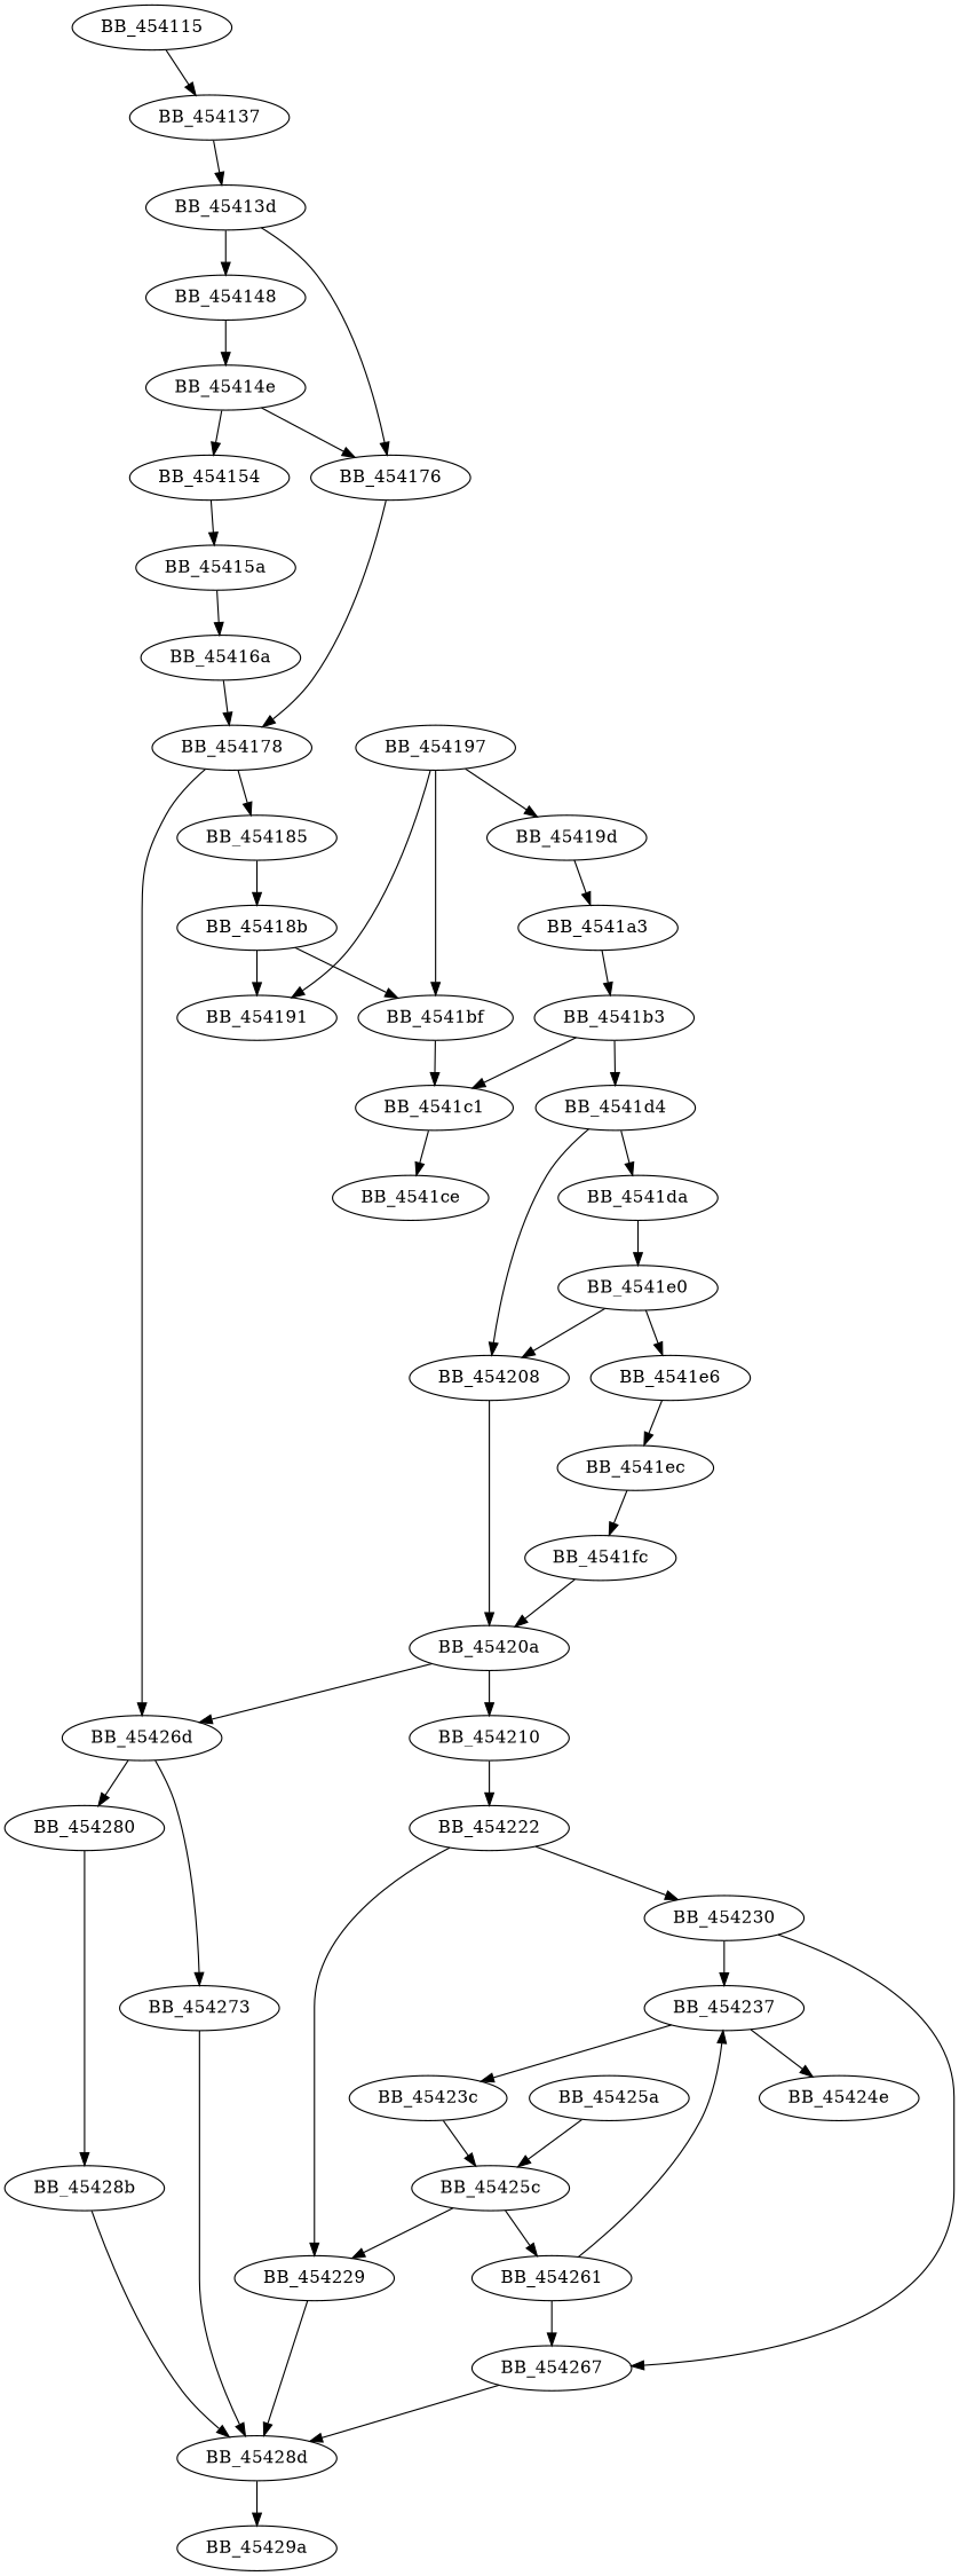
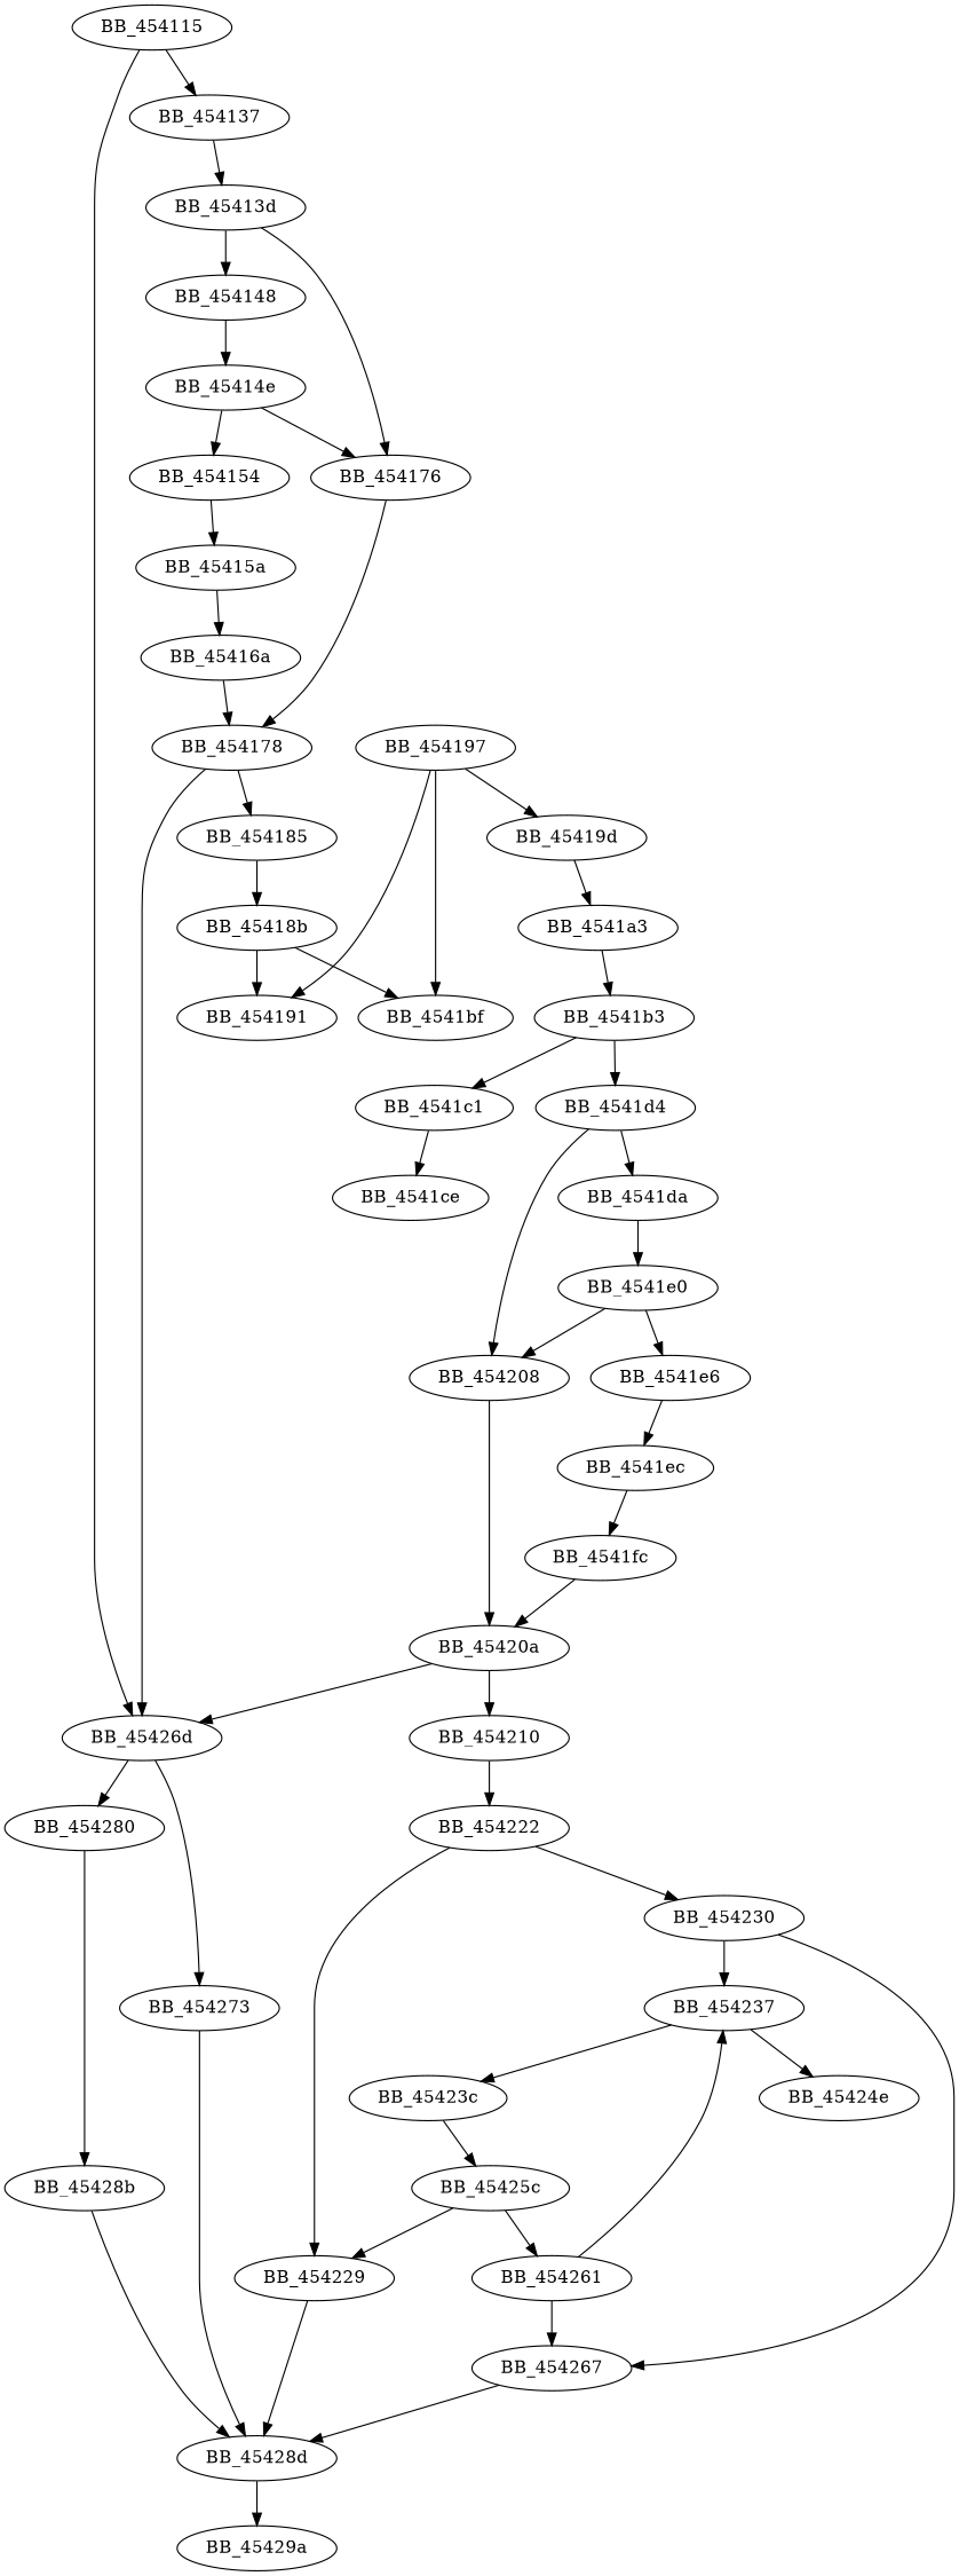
  digraph {
    BB_454115
    BB_454137
    BB_45426d
    BB_45413d
    BB_454273
    BB_454280
    BB_454148
    BB_454176
    BB_45428d
    BB_45428b
    BB_45414e
    BB_454178
    BB_454154
    BB_454185
    BB_45415a
    BB_45416a
    BB_45418b
    BB_454191
    BB_4541bf
    BB_4541c1
    BB_454197
    BB_45419d
    BB_4541ce
    BB_4541a3
    BB_4541b3
    BB_4541d4
    BB_4541da
    BB_454208
    BB_4541e0
    BB_45420a
    BB_4541e6
    BB_454210
    BB_4541ec
    BB_4541fc
    BB_454222
    BB_454229
    BB_454230
    BB_454237
    BB_454267
    BB_45429a
    BB_45423c
    BB_45424e
    BB_45425c
    BB_454261
-   BB_45425a
    BB_454115 -> BB_454137
+   BB_454115 -> BB_45426d
    BB_454137 -> BB_45413d
    BB_45426d -> BB_454273
    BB_45426d -> BB_454280
    BB_45413d -> BB_454148
    BB_45413d -> BB_454176
    BB_454273 -> BB_45428d
    BB_454280 -> BB_45428b
    BB_454148 -> BB_45414e
    BB_454176 -> BB_454178
    BB_45428d -> BB_45429a
    BB_45428b -> BB_45428d
    BB_45414e -> BB_454176
    BB_45414e -> BB_454154
    BB_454178 -> BB_45426d
    BB_454178 -> BB_454185
    BB_454154 -> BB_45415a
    BB_454185 -> BB_45418b
    BB_45415a -> BB_45416a
    BB_45416a -> BB_454178
    BB_45418b -> BB_454191
    BB_45418b -> BB_4541bf
-   BB_4541bf -> BB_4541c1
    BB_4541c1 -> BB_4541ce
    BB_454197 -> BB_454191
    BB_454197 -> BB_4541bf
    BB_454197 -> BB_45419d
    BB_45419d -> BB_4541a3
    BB_4541a3 -> BB_4541b3
    BB_4541b3 -> BB_4541c1
    BB_4541b3 -> BB_4541d4
    BB_4541d4 -> BB_4541da
    BB_4541d4 -> BB_454208
    BB_4541da -> BB_4541e0
    BB_454208 -> BB_45420a
    BB_4541e0 -> BB_454208
    BB_4541e0 -> BB_4541e6
    BB_45420a -> BB_45426d
    BB_45420a -> BB_454210
    BB_4541e6 -> BB_4541ec
    BB_454210 -> BB_454222
    BB_4541ec -> BB_4541fc
    BB_4541fc -> BB_45420a
    BB_454222 -> BB_454229
    BB_454222 -> BB_454230
    BB_454229 -> BB_45428d
    BB_454230 -> BB_454237
    BB_454230 -> BB_454267
    BB_454237 -> BB_45423c
    BB_454237 -> BB_45424e
    BB_454267 -> BB_45428d
    BB_45423c -> BB_45425c
    BB_45425c -> BB_454229
    BB_45425c -> BB_454261
    BB_454261 -> BB_454237
    BB_454261 -> BB_454267
-   BB_45425a -> BB_45425c
  }
